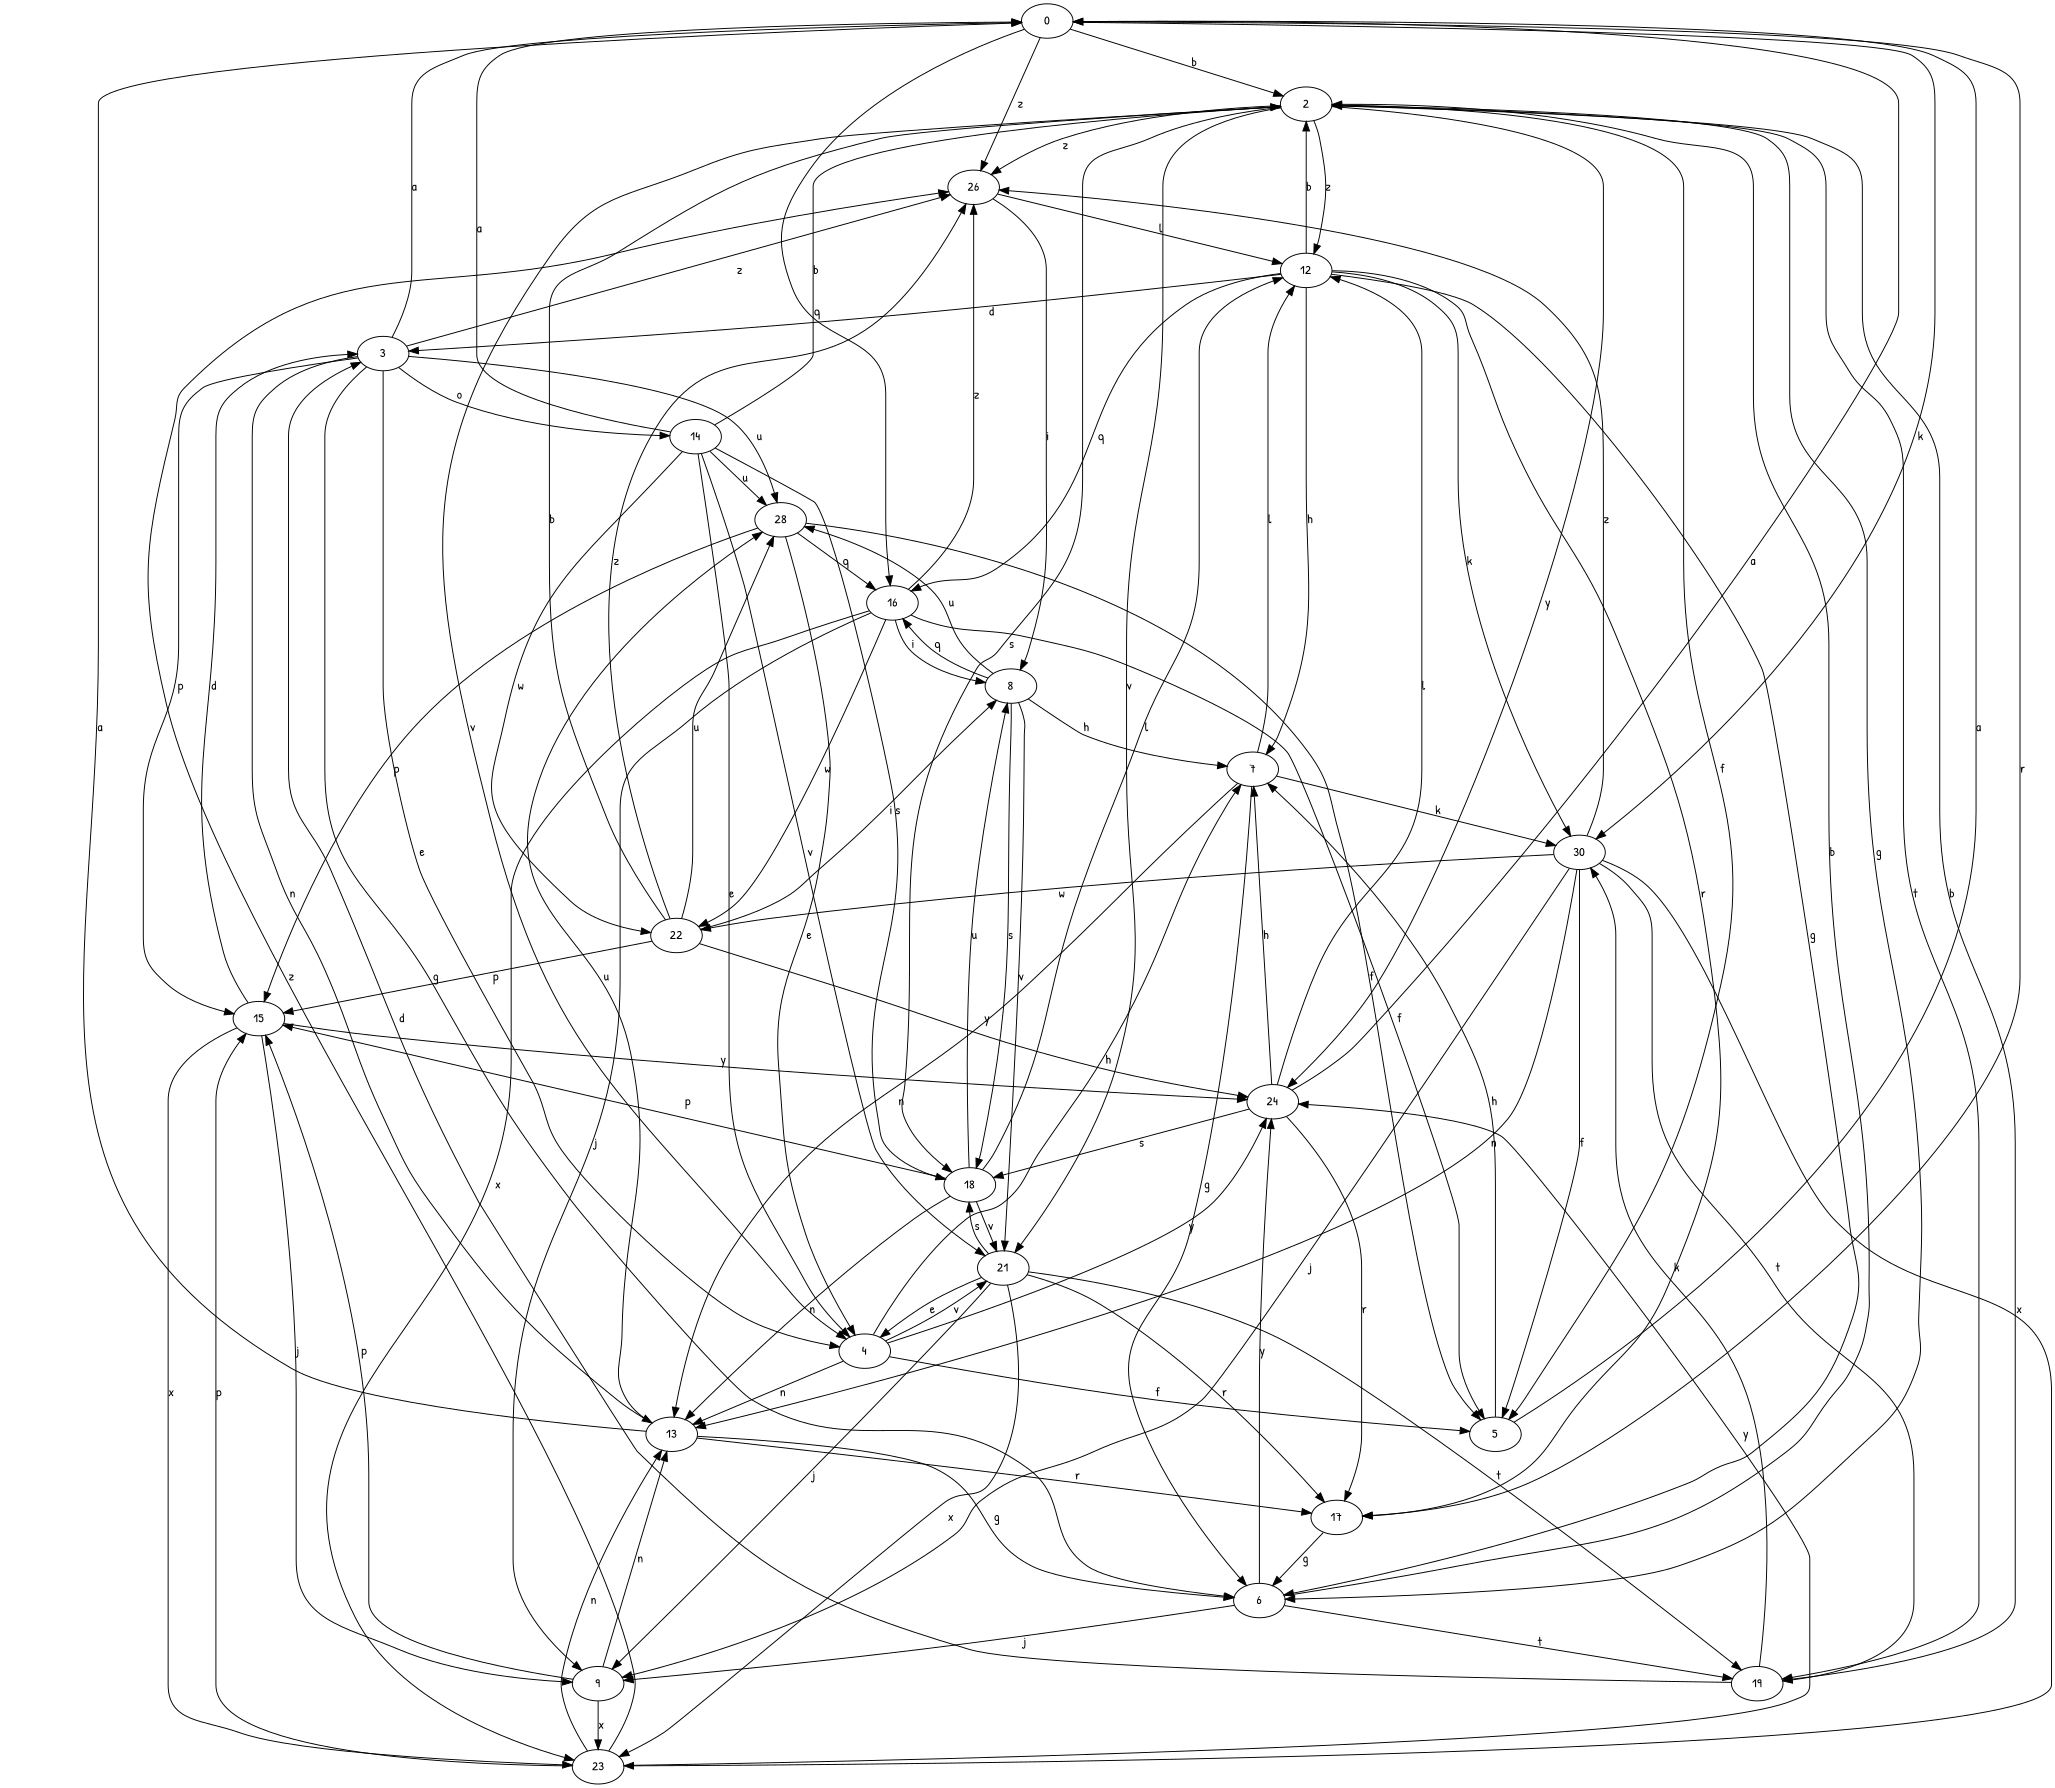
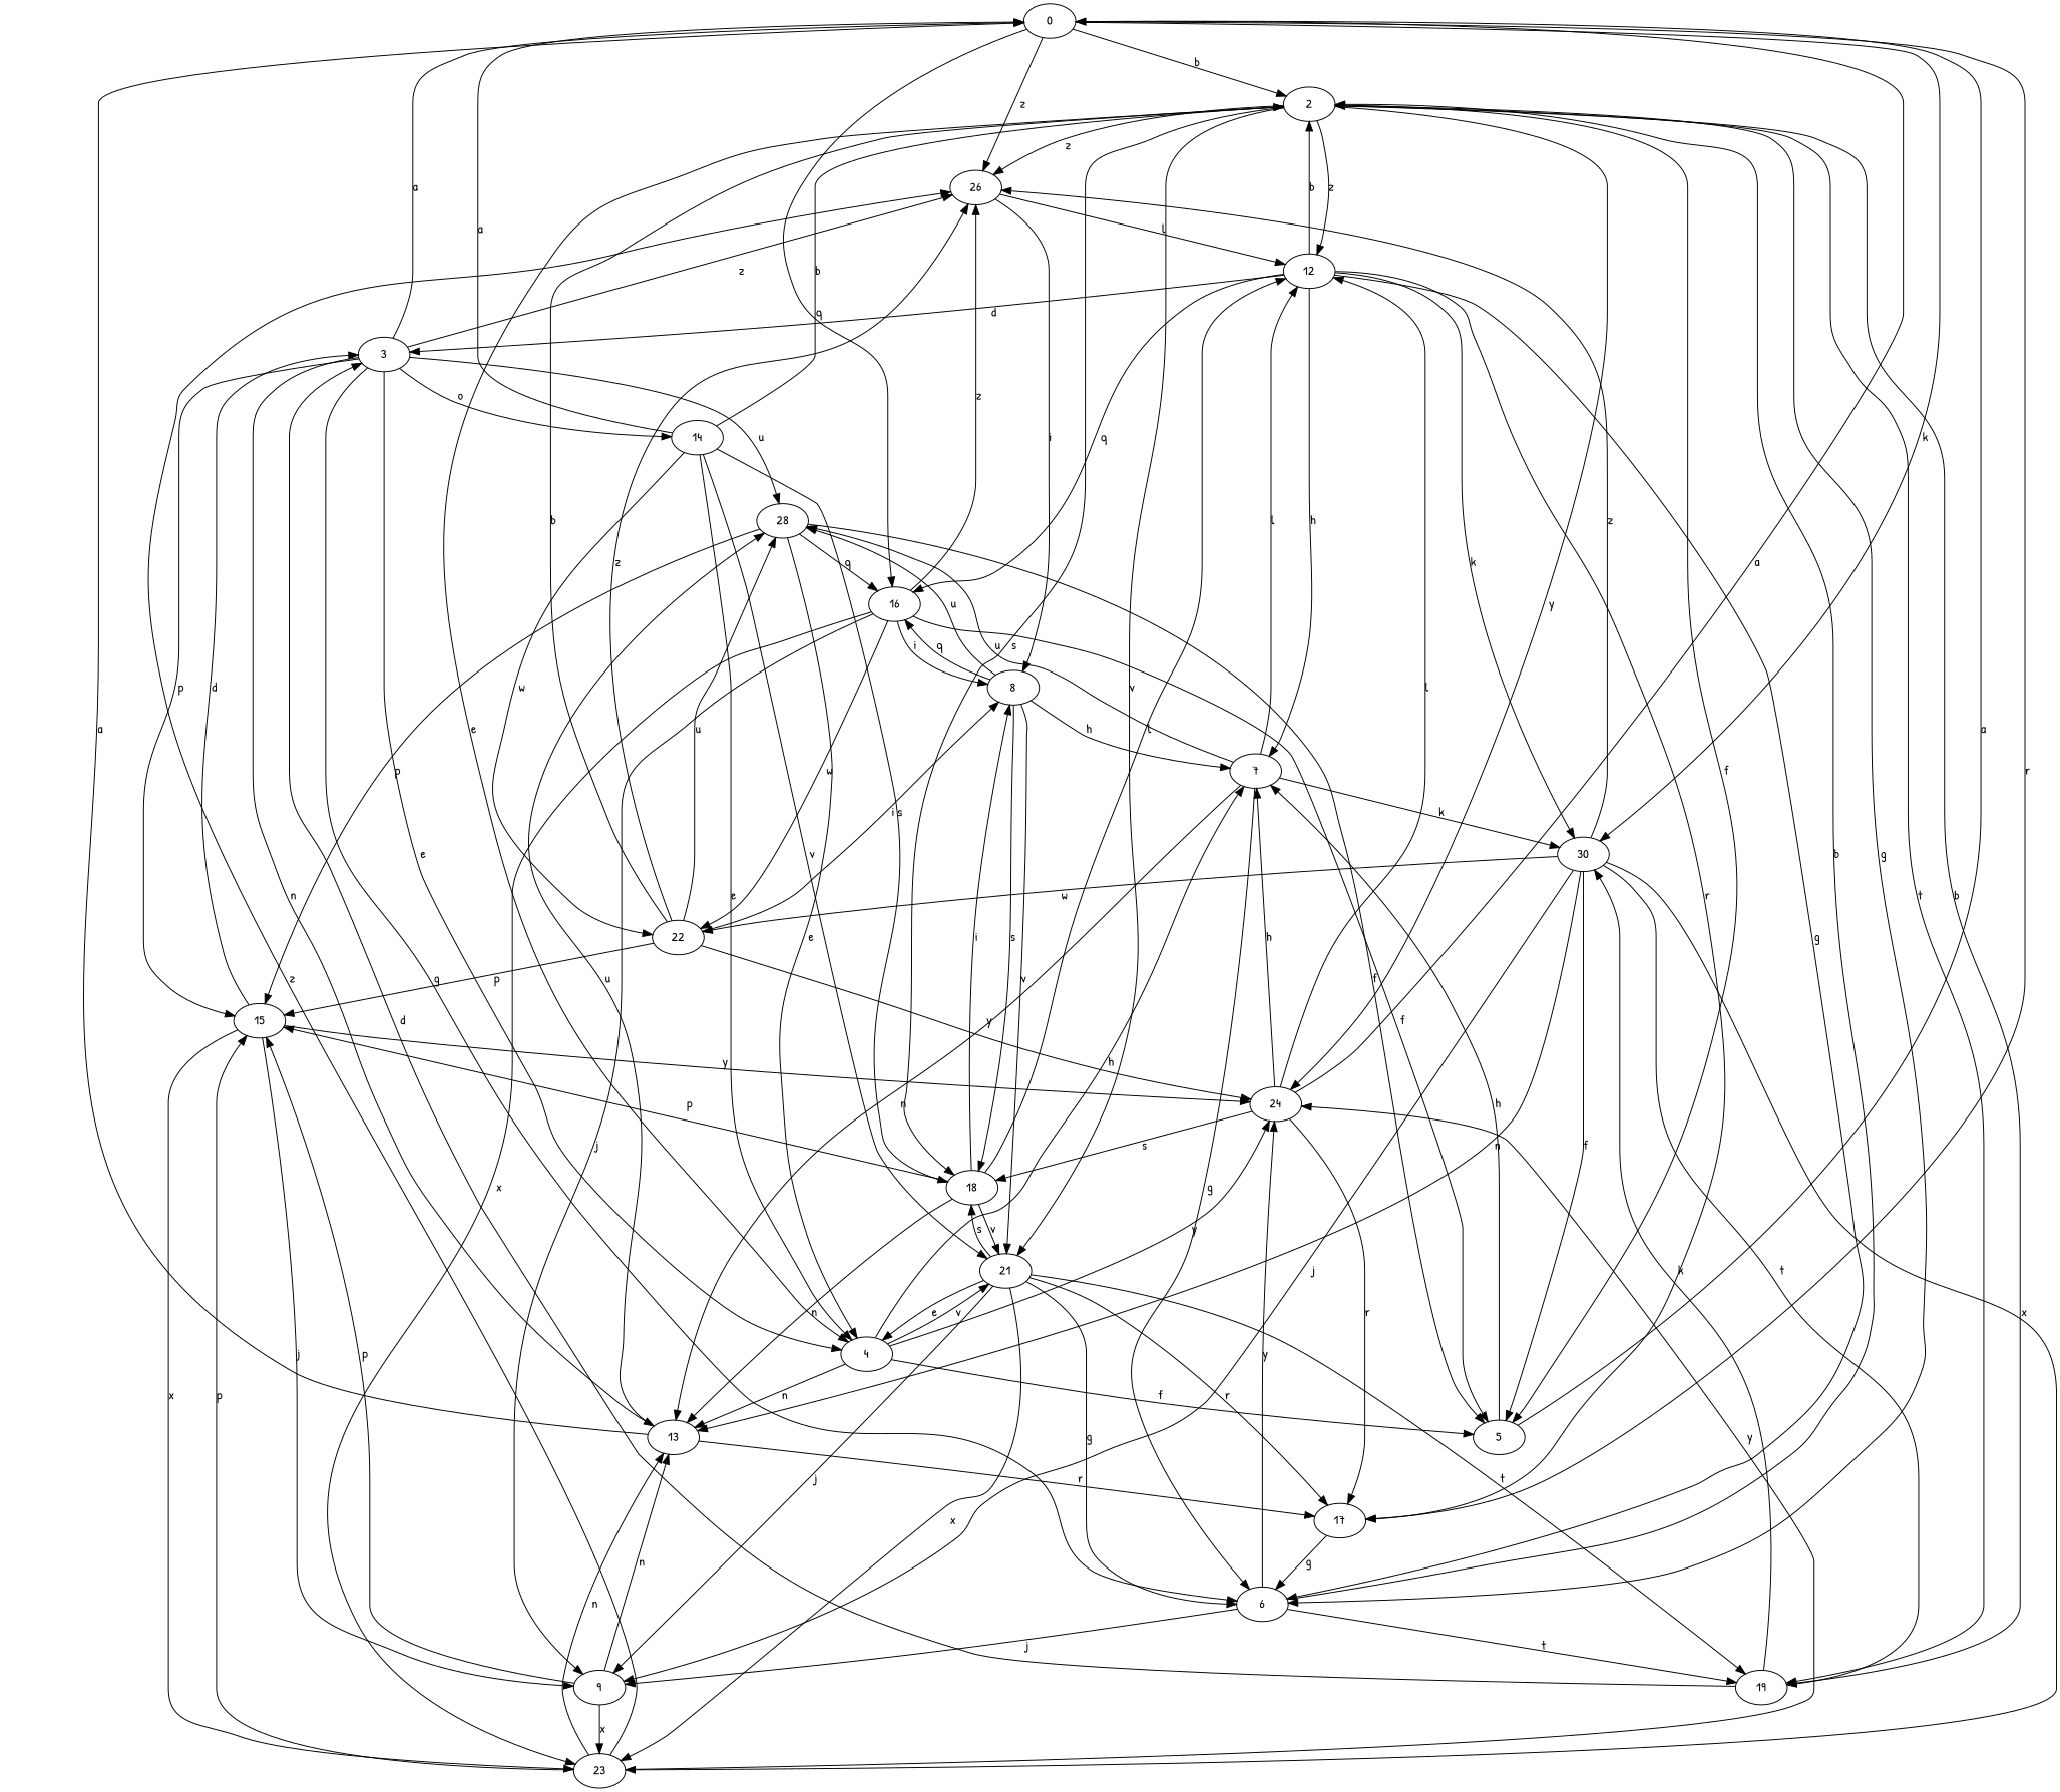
  strict digraph {
    fontname="Patrick Hand"
    node [fontname="Patrick Hand"]
    edge [fontname="Patrick Hand"]
    0
    2
    n3 [label=30]
    16
    17
    26
    4
    5
    6
    12
    18
    19
    21
    24
    13
    9
    23
    22
    8
    7
    3
    15
    14
    n24 [label=28]
    0 -> 2 [label=b]
    0 -> n3 [label=k]
    0 -> 16 [label=q]
    0 -> 17 [label=r]
    0 -> 26 [label=z]
    2 -> 26 [label=z]
-   2 -> 4 [label=v]
+   2 -> 4 [label=e]
    2 -> 5 [label=f]
    2 -> 6 [label=g]
    2 -> 12 [label=z]
    2 -> 18 [label=s]
    2 -> 19 [label=t]
    2 -> 21 [label=v]
    2 -> 24 [label=y]
    n3 -> 26 [label=z]
    n3 -> 5 [label=f]
    n3 -> 19 [label=t]
    n3 -> 13 [label=n]
    n3 -> 9 [label=j]
    n3 -> 23 [label=x]
    n3 -> 22 [label=w]
    16 -> 26 [label=z]
    16 -> 5 [label=f]
    16 -> 9 [label=j]
    16 -> 23 [label=x]
    16 -> 22 [label=w]
    16 -> 8 [label=i]
    17 -> 6 [label=g]
    26 -> 12 [label=l]
    26 -> 8 [label=i]
    4 -> 5 [label=f]
    4 -> 21 [label=v]
    4 -> 24 [label=y]
    4 -> 13 [label=n]
    4 -> 7 [label=h]
    5 -> 0 [label=a]
    5 -> 7 [label=h]
    6 -> 2 [label=b]
    6 -> 19 [label=t]
    6 -> 24 [label=y]
    6 -> 9 [label=j]
    12 -> 2 [label=b]
    12 -> n3 [label=k]
    12 -> 16 [label=q]
    12 -> 17 [label=r]
    12 -> 6 [label=g]
    12 -> 7 [label=h]
    12 -> 3 [label=d]
    18 -> 12 [label=l]
    18 -> 21 [label=v]
    18 -> 13 [label=n]
-   18 -> 8 [label=u]
+   18 -> 8 [label=i]
    18 -> 15 [label=p]
    19 -> 2 [label=b]
    19 -> n3 [label=k]
    19 -> 3 [label=d]
    21 -> 17 [label=r]
    21 -> 4 [label=e]
    21 -> 18 [label=s]
    21 -> 19 [label=t]
    21 -> 9 [label=j]
    21 -> 23 [label=x]
    24 -> 0 [label=a]
    24 -> 17 [label=r]
    24 -> 12 [label=l]
    24 -> 18 [label=s]
    24 -> 7 [label=h]
    13 -> 0 [label=a]
    13 -> 17 [label=r]
-   13 -> 6 [label=g]
+   21 -> 6 [label=g]
    13 -> n24 [label=u]
    9 -> 13 [label=n]
    9 -> 23 [label=x]
    9 -> 15 [label=p]
    23 -> 26 [label=z]
    23 -> 24 [label=y]
    23 -> 13 [label=n]
    23 -> 15 [label=p]
    22 -> 2 [label=b]
    22 -> 26 [label=z]
    22 -> 24 [label=y]
    22 -> 8 [label=i]
    22 -> 15 [label=p]
    22 -> n24 [label=u]
    8 -> 16 [label=q]
    8 -> 18 [label=s]
    8 -> 21 [label=v]
    8 -> 7 [label=h]
    8 -> n24 [label=u]
    7 -> n3 [label=k]
    7 -> 6 [label=g]
    7 -> 12 [label=l]
    7 -> 13 [label=n]
-   14 -> n24 [label=u]
+   7 -> n24 [label=u]
    3 -> 0 [label=a]
    3 -> 26 [label=z]
    3 -> 4 [label=e]
    3 -> 6 [label=g]
    3 -> 13 [label=n]
    3 -> 15 [label=p]
    3 -> 14 [label=o]
    3 -> n24 [label=u]
    15 -> 24 [label=y]
    15 -> 9 [label=j]
    15 -> 23 [label=x]
    15 -> 3 [label=d]
    14 -> 0 [label=a]
    14 -> 2 [label=b]
    14 -> 4 [label=e]
    14 -> 18 [label=s]
    14 -> 21 [label=v]
    14 -> 22 [label=w]
    n24 -> 16 [label=q]
    n24 -> 4 [label=e]
    n24 -> 5 [label=f]
    n24 -> 15 [label=p]
  }
